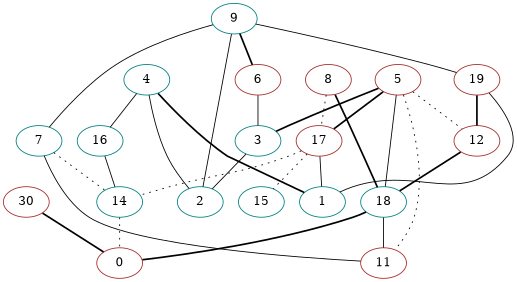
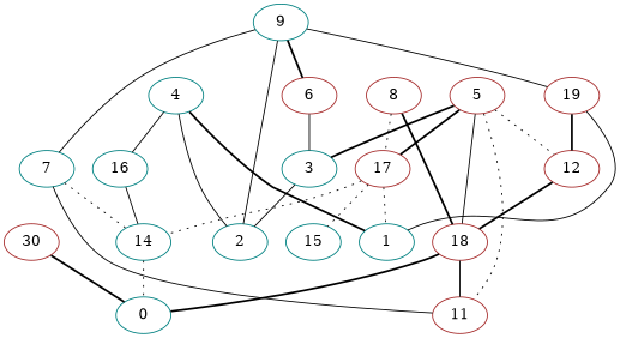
  digraph {
    node [color=brown]
    edge [color=black dir=none style=solid]
    n1 [label=30]
-   0
+   0 [color=teal]
    4 [color=teal]
    1 [color=teal]
    16 [color=teal]
    2 [color=teal]
    14 [color=teal]
    5
-   18 [color=teal]
+   18
    3 [color=teal]
    12
    17
    11
    15 [color=teal]
    7 [color=teal]
    8
    9 [color=teal]
    6
    19
    subgraph sub_1 {
      n1
      0
      4
      1
      16
      2
      14
      5
      18
      3
      12
      17
      11
      15
      7
      8
      9
      6
      19
    }
    n1 -> 0 [style=bold]
    4 -> 1 [style=bold]
    4 -> 16
    4 -> 2
    16 -> 14
    14 -> 0 [style=dotted]
    5 -> 18
    5 -> 3 [style=bold]
    5 -> 12 [style=dotted]
    5 -> 17 [style=bold]
    5 -> 11 [style=dotted]
    18 -> 0 [style=bold]
    18 -> 11
    3 -> 2
    12 -> 18 [style=bold]
-   17 -> 1
+   17 -> 1 [style=dotted]
    17 -> 14 [style=dotted]
    17 -> 15 [style=dotted]
    7 -> 14 [style=dotted]
    7 -> 11
    8 -> 18 [style=bold]
    8 -> 17 [style=dotted]
    9 -> 2
    9 -> 7
    9 -> 6 [style=bold]
    9 -> 19
    6 -> 3
    19 -> 1
    19 -> 12 [style=bold]
  }
